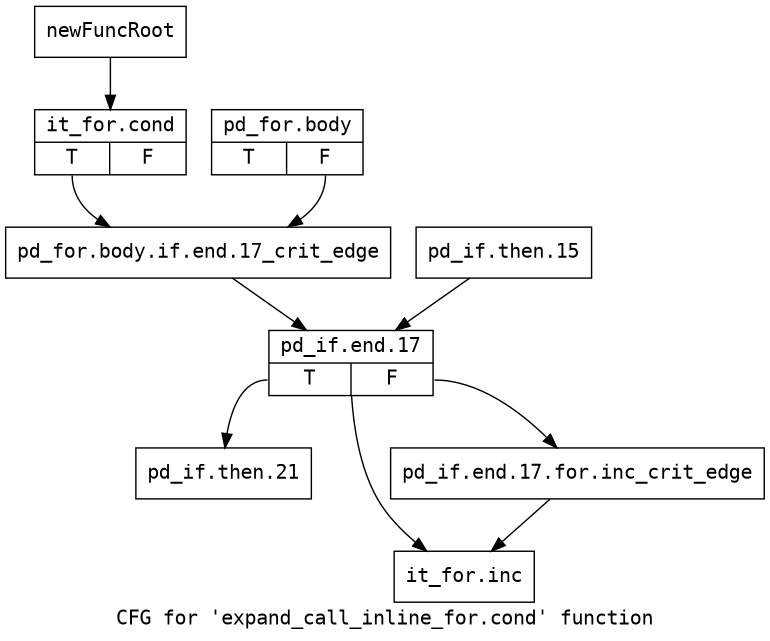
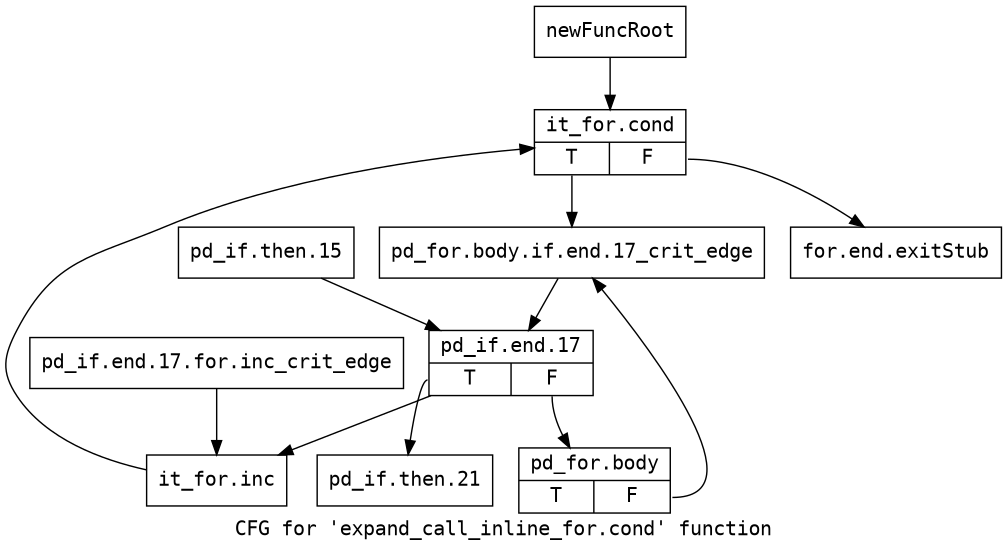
  digraph {
    fontname="DejaVu Sans Mono"
    label="CFG for 'expand_call_inline_for.cond' function"
    node [fontname="DejaVu Sans Mono" shape=record]
    edge [fontname="DejaVu Sans Mono"]
    n1 [label="{newFuncRoot}"]
    n2 [label="{it_for.cond|{<s0>T|<s1>F}}"]
+   n3 [label="{for.end.exitStub}"]
    n4 [label="{pd_for.body.if.end.17_crit_edge}"]
    n5 [label="{pd_for.body|{<s0>T|<s1>F}}"]
    n6 [label="{pd_if.then.15}"]
    n7 [label="{pd_if.end.17|{<s0>T|<s1>F}}"]
    n8 [label="{pd_if.then.21}"]
    n9 [label="{pd_if.end.17.for.inc_crit_edge}"]
    n10 [label="{it_for.inc}"]
    n1 -> n2
+   n2 -> n3 [tailport=s1]
    n2 -> n4 [tailport=s0]
    n4 -> n7
    n5 -> n4 [tailport=s1]
    n6 -> n7
    n7 -> n8 [tailport=s0]
-   n7 -> n9 [tailport=s1]
+   n7 -> n5 [tailport=s1]
    n7 -> n10
    n9 -> n10
+   n10 -> n2
  }
